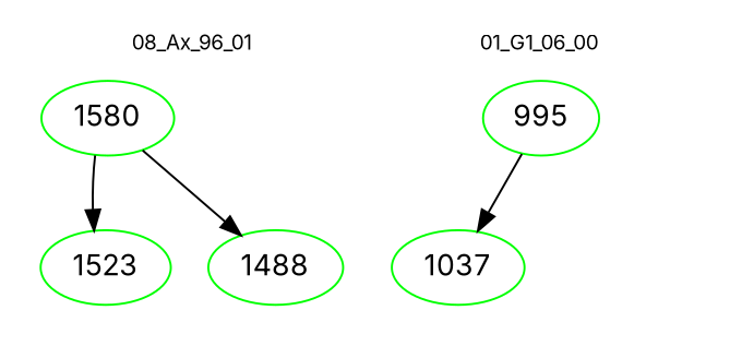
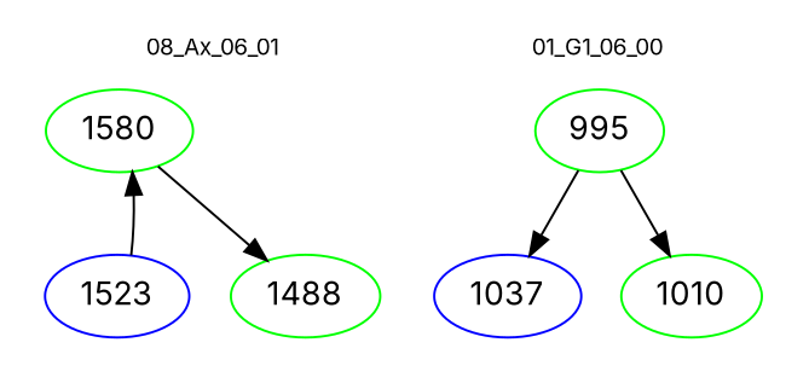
  digraph {
    fontname=Inter
    node [color=green fontname=Inter]
    edge [color=black fontname=Inter]
    n1 [label=1580]
-   n2 [label=1523]
+   n2 [color=blue label=1523]
    n3 [label=1488]
    n4 [label=995]
-   n5 [label=1037]
+   n5 [color=blue label=1037]
+   n6 [label=1010]
    subgraph cluster_1 {
      color=white
      fontsize=10
-     label="08_Ax_96_01"
+     label="08_Ax_06_01"
      n1
      n2
      n3
    }
    subgraph cluster_2 {
      color=white
      fontsize=10
      label="01_G1_06_00"
      n4
      n5
+     n6
    }
-   n1 -> n2
+   n2 -> n1
    n1 -> n3
    n4 -> n5
+   n4 -> n6
  }
